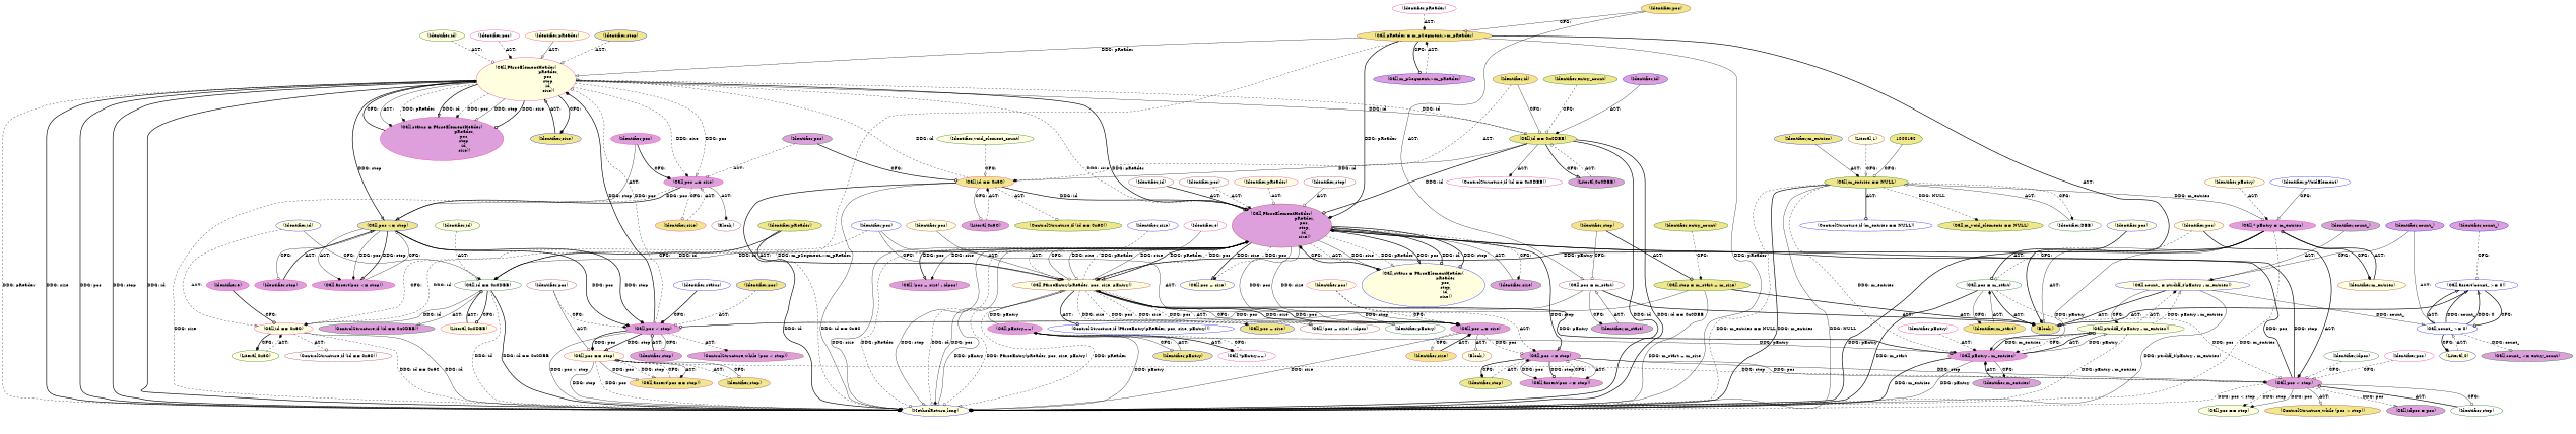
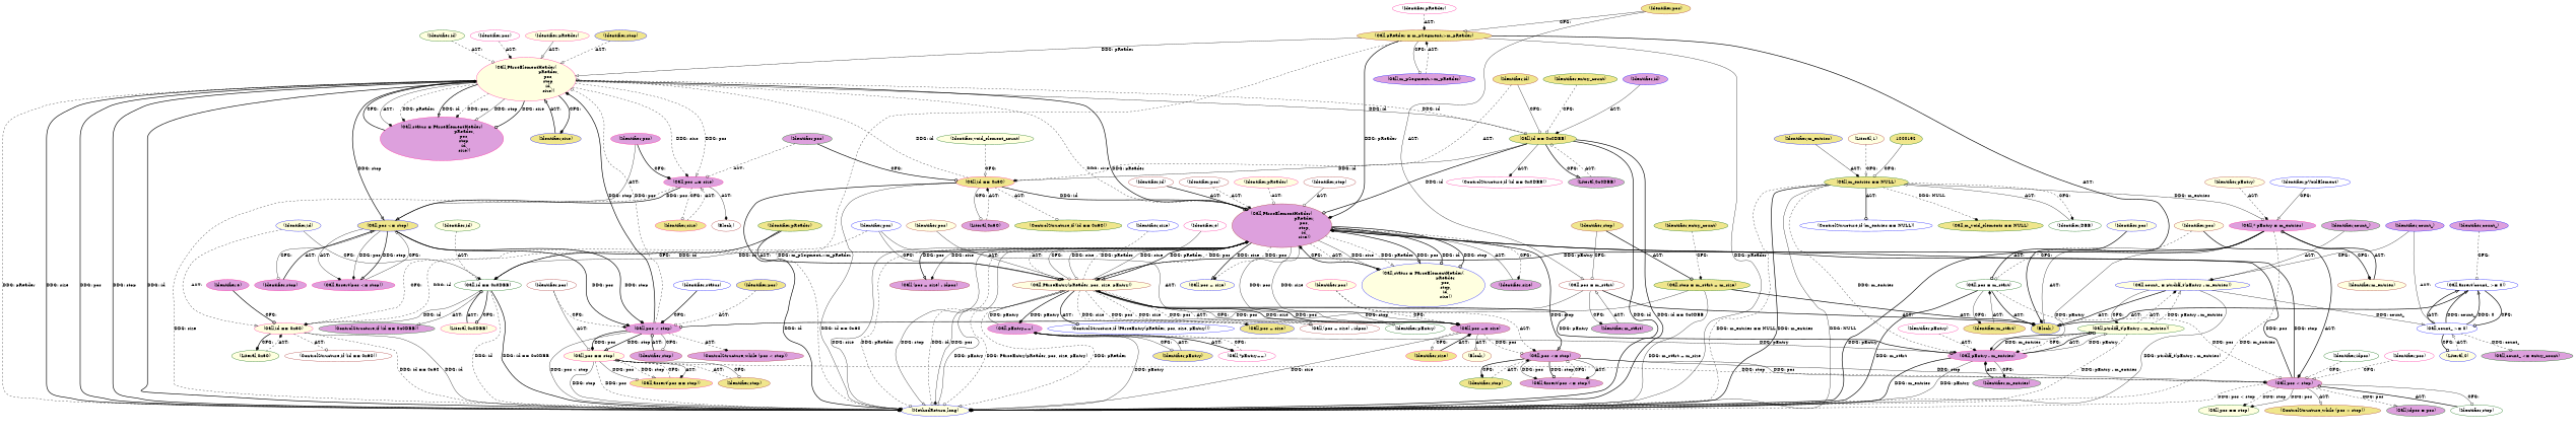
  digraph {
    node [color=darkgreen fillcolor=plum style=filled]
    edge [arrowhead=odot style=dashed]
    n1 [color=blue fillcolor=white label="(Call,assert(count_ >= 0))"]
    n2 [color=blue fillcolor=white label="(Call,count_ >= 0)"]
    n3 [color=blue fillcolor=khaki label="(Block,)"]
    n4 [label="(Call,count_ <= entry_count)"]
    n5 [color=blue fillcolor=lightyellow label="(Literal,0)"]
    n6 [color=blue fillcolor=lightyellow label="(Call,count_ = ptrdiff_t(pEntry - m_entries))"]
    n7 [fillcolor=lightyellow label="(Call,ptrdiff_t(pEntry - m_entries))"]
    n8 [color=blue fillcolor=lightyellow label="(MethodReturn,long)"]
    n9 [color=deeppink label="(Call,pEntry - m_entries)"]
    n10 [label="(Identifier,m_entries)"]
    n11 [color=deeppink label="(Call,pEntry++)"]
    n12 [color=brown fillcolor=lightyellow label="(Call,ParseEntry(pReader, pos, size, pEntry))"]
    n13 [color=blue fillcolor=khaki label="(Identifier,pEntry)"]
    n14 [color=deeppink fillcolor=white label="(Call,*pEntry++)"]
    n15 [color=brown label="(Call,ParseElementHeader(\n                                pReader,\n                                pos,\n                                stop,\n                                id,\n                                size))"]
    n16 [color=brown label="(Call,pos += size)"]
    n17 [color=blue fillcolor=white label="(ControlStructure,if (ParseEntry(pReader, pos, size, pEntry)))"]
    n18 [color=blue fillcolor=khaki label="(Call,pos + size)"]
    n19 [color=brown fillcolor=white label="(Call,(pos + size) - idpos)"]
    n20 [fillcolor=white label="(Identifier,pEntry)"]
    n21 [color=brown label="(Call,pos <= stop)"]
    n22 [fillcolor=white label="(Call,id == 0x0DBB)"]
    n23 [color=blue fillcolor=lightyellow label="(Call,status = ParseElementHeader(\n                                pReader,\n                                pos,\n                                stop,\n                                id,\n                                size))"]
    n24 [label="(Identifier,size)"]
    n25 [color=blue fillcolor=lightyellow label="(Call,pos + size)"]
    n26 [color=brown label="(Call,(pos + size) - idpos)"]
    n27 [color=deeppink fillcolor=khaki label="(Identifier,size)"]
    n28 [color=brown fillcolor=lightyellow label="(Block,)"]
    n29 [color=brown label="(Call,pos < stop)"]
    n30 [color=brown label="(Call,assert(pos <= stop))"]
    n31 [fillcolor=khaki label="(Identifier,stop)"]
    n32 [color=deeppink fillcolor=lightyellow label="(Call,id == 0x6C)"]
    n33 [color=deeppink fillcolor=lightyellow label="(Literal,0x0DBB)"]
    n34 [label="(ControlStructure,if (id == 0x0DBB))"]
    n35 [color=brown fillcolor=khaki label="(Call,pReader = m_pSegment->m_pReader)"]
    n36 [color=deeppink fillcolor=lightyellow label="(Call,ParseElementHeader(\n                                pReader,\n                                pos,\n                                stop,\n                                id,\n                                size))"]
    n37 [color=blue label="(Call,m_pSegment->m_pReader)"]
    n38 [color=blue fillcolor=khaki label="(Call,pos <= stop)"]
    n39 [color=deeppink label="(Call,pos += size)"]
    n40 [fillcolor=khaki label="(Call,id == 0x0DBB)"]
    n41 [color=deeppink label="(Call,status = ParseElementHeader(\n                                pReader,\n                                pos,\n                                stop,\n                                id,\n                                size))"]
    n42 [color=blue fillcolor=khaki label="(Identifier,size)"]
    n43 [color=deeppink label="(Call,pos < stop)"]
    n44 [color=deeppink label="(Identifier,stop)"]
    n45 [color=deeppink label="(Call,assert(pos <= stop))"]
    n46 [color=deeppink fillcolor=khaki label="(Identifier,size)"]
    n47 [color=brown fillcolor=white label="(Block,)"]
    n48 [color=deeppink fillcolor=khaki label="(Call,id == 0x6C)"]
    n49 [color=deeppink fillcolor=white label="(ControlStructure,if (id == 0x0DBB))"]
    n50 [label="(Literal,0x0DBB)"]
    n51 [color=deeppink fillcolor=lightyellow label="(Call,pos == stop)"]
    n52 [color=brown label="(Identifier,stop)"]
    n53 [color=brown label="(ControlStructure,while (pos < stop))"]
    n54 [color=deeppink fillcolor=khaki label="(Call,assert(pos == stop))"]
    n55 [color=brown fillcolor=khaki label="(Identifier,stop)"]
    n56 [color=brown fillcolor=white label="(Call,pos = m_start)"]
    n57 [label="(Identifier,m_start)"]
    n58 [fillcolor=khaki label="(Call,stop = m_start + m_size)"]
    n59 [color=brown label="(Literal,0x6C)"]
    n60 [fillcolor=khaki label="(ControlStructure,if (id == 0x6C))"]
    n61 [label="(Call,idpos = pos)"]
    n62 [fillcolor=white label="(Identifier,stop)"]
    n63 [fillcolor=lightyellow label="(Call,pos == stop)"]
    n64 [color=brown fillcolor=khaki label="(ControlStructure,while (pos < stop))"]
    n65 [fillcolor=white label="(Call,pos = m_start)"]
    n66 [color=brown fillcolor=khaki label="(Identifier,m_start)"]
    n67 [fillcolor=lightyellow label="(Literal,0x6C)"]
    n68 [color=brown fillcolor=white label="(ControlStructure,if (id == 0x6C))"]
    n69 [color=deeppink label="(Call,* pEntry = m_entries)"]
    n70 [color=brown fillcolor=lightyellow label="(Identifier,m_entries)"]
    n71 [fillcolor=khaki label="(Call,m_entries == NULL)"]
    n72 [color=blue fillcolor=white label="(ControlStructure,if (m_entries == NULL))"]
    n73 [fillcolor=khaki label="(Call,m_void_elements == NULL)"]
    n74 [fillcolor=white label="(Identifier,DBB)"]
    n75 [fillcolor=lightyellow label="(Identifier,id)"]
    n76 [color=brown fillcolor=lightyellow label="(Identifier,pos)"]
    n77 [color=blue fillcolor=white label="(Identifier,status)"]
    n78 [color=brown fillcolor=white label="(Identifier,id)"]
    n79 [fillcolor=khaki label="(Identifier,entry_count)"]
    n80 [color=deeppink fillcolor=white label="(Identifier,pos)"]
    n81 [color=blue label="(Identifier,id)"]
    n82 [color=deeppink label="(Identifier,e)"]
    n83 [fillcolor=lightyellow label="(Identifier,void_element_count)"]
    n84 [color=deeppink fillcolor=white label="(Identifier,pReader)"]
    n85 [fillcolor=white label="(Identifier,idpos)"]
    n86 [color=deeppink fillcolor=lightyellow label="(Identifier,pReader)"]
    n87 [color=blue fillcolor=khaki label="(Identifier,pos)"]
    n88 [color=brown fillcolor=white label="(Identifier,pos)"]
    n89 [color=brown fillcolor=white label="(Identifier,pos)"]
    n90 [color=deeppink fillcolor=white label="(Identifier,pos)"]
    n91 [color=blue fillcolor=white label="(Identifier,size)"]
    n92 [color=deeppink fillcolor=lightyellow label="(Identifier,pos)"]
    n93 [color=blue fillcolor=white label="(Identifier,pos)"]
    n94 [color=deeppink label="(Identifier,pos)"]
    n95 [color=deeppink fillcolor=lightyellow label="(Identifier,pReader)"]
    n96 [fillcolor=khaki label="(Identifier,entry_count)"]
    n97 [color=brown fillcolor=white label="(Identifier,stop)"]
    n98 [color=blue fillcolor=khaki label="(Identifier,stop)"]
    n99 [color=deeppink fillcolor=white label="(Identifier,e)"]
    n100 [color=brown fillcolor=khaki label="(Identifier,pos)"]
    n101 [color=blue fillcolor=white label="(Identifier,pVoidElement)"]
    n102 [color=brown fillcolor=khaki label="(Identifier,stop)"]
    n103 [color=blue fillcolor=lightyellow label="(Identifier,id)"]
    n104 [label="(Identifier,pos)"]
    n105 [color=blue fillcolor=khaki label="(Identifier,m_entries)"]
    n106 [color=brown fillcolor=lightyellow label="(Identifier,pEntry)"]
    n107 [color=brown fillcolor=lightyellow label="(Literal,1)"]
    n108 [color=brown fillcolor=lightyellow label="(Identifier,pos)"]
    n109 [color=blue label="(Identifier,count_)"]
    n110 [color=deeppink fillcolor=white label="(Identifier,pEntry)"]
    n111 [color=brown fillcolor=khaki label="(Identifier,id)"]
    n112 [color=blue label="(Identifier,count_)"]
    n113 [fillcolor=lightyellow label="(Identifier,id)"]
    n114 [color=blue fillcolor=lightyellow label="(Identifier,pos)"]
    n115 [label="(Identifier,count_)"]
    n116 [fillcolor=khaki label="(Identifier,pReader)"]
    1000192 [fillcolor=khaki]
    n1 -> n2 [label="CFG: " style=bold]
    n1 -> n3 [arrowhead=onormal label="AST: " style=bold]
    n2 -> n1 [arrowhead=onormal label="AST: " style=bold]
    n2 -> n1 [arrowhead=onormal label="DDG: count_" style=bold]
    n2 -> n1 [arrowhead=onormal label="DDG: 0" style=bold]
    n2 -> n4 [label="DDG: count_"]
-   n2 -> n5 [arrowhead=diamond label="CFG: " style=bold]
+   n2 -> n5 [label="CFG: " style=bold]
    n5 -> n2 [arrowhead=onormal label="AST: "]
    n6 -> n2 [arrowhead=onormal label="DDG: count_" style=solid]
    n6 -> n3 [arrowhead=onormal label="AST: " style=bold]
    n6 -> n7 [arrowhead=diamond label="CFG: " style=solid]
    n6 -> n8 [label="DDG: ptrdiff_t(pEntry - m_entries)" style=solid]
    n7 -> n6 [arrowhead=diamond label="AST: "]
    n7 -> n6 [arrowhead=onormal label="DDG: pEntry - m_entries"]
    n7 -> n8 [arrowhead=diamond label="DDG: pEntry - m_entries"]
    n7 -> n9 [arrowhead=diamond label="CFG: "]
    n9 -> n7 [label="AST: " style=bold]
    n9 -> n7 [arrowhead=onormal label="DDG: pEntry" style=solid]
    n9 -> n7 [arrowhead=onormal label="DDG: m_entries" style=bold]
    n9 -> n8 [label="DDG: m_entries" style=bold]
    n9 -> n8 [arrowhead=diamond label="DDG: pEntry" style=solid]
    n9 -> n10 [arrowhead=diamond label="CFG: " style=solid]
    n10 -> n9 [arrowhead=diamond label="AST: " style=bold]
    n11 -> n8 [label="DDG: pEntry" style=solid]
    n11 -> n9 [label="DDG: pEntry" style=solid]
    n11 -> n12 [arrowhead=onormal label="DDG: pEntry" style=solid]
    n11 -> n13 [label="CFG: " style=solid]
    n11 -> n14 [arrowhead=diamond label="AST: " style=bold]
    n12 -> n8 [label="DDG: pEntry" style=solid]
    n12 -> n8 [label="DDG: ParseEntry(pReader, pos, size, pEntry)"]
    n12 -> n8 [arrowhead=onormal label="DDG: pReader"]
    n12 -> n9 [label="DDG: pEntry" style=bold]
+   n12 -> n11 [arrowhead=diamond label="DDG: pEntry" style=bold]
    n12 -> n15 [label="DDG: pReader"]
    n12 -> n15 [label="DDG: size" style=solid]
    n12 -> n16 [arrowhead=onormal label="DDG: size" style=bold]
    n12 -> n16 [arrowhead=diamond label="DDG: pos" style=bold]
    n12 -> n17 [label="AST: " style=bold]
    n12 -> n18 [arrowhead=diamond label="DDG: pos"]
    n12 -> n18 [label="DDG: size"]
    n12 -> n19 [label="DDG: pos"]
    n12 -> n19 [arrowhead=onormal label="DDG: size"]
    n12 -> n20 [label="CFG: " style=solid]
    n13 -> n11 [arrowhead=diamond label="AST: " style=solid]
    n14 -> n11 [arrowhead=onormal label="CFG: "]
    n15 -> n8 [arrowhead=onormal label="DDG: size" style=solid]
    n15 -> n8 [label="DDG: pReader"]
    n15 -> n8 [arrowhead=onormal label="DDG: stop" style=solid]
    n15 -> n8 [label="DDG: id"]
    n15 -> n8 [arrowhead=diamond label="DDG: pos" style=solid]
    n15 -> n12 [arrowhead=onormal label="DDG: pReader" style=bold]
    n15 -> n12 [arrowhead=diamond label="DDG: pos"]
    n15 -> n12 [label="DDG: size" style=solid]
    n15 -> n16 [arrowhead=onormal label="DDG: size" style=solid]
    n15 -> n16 [arrowhead=onormal label="DDG: pos" style=solid]
    n15 -> n21 [arrowhead=onormal label="DDG: stop" style=bold]
    n15 -> n22 [arrowhead=diamond label="DDG: id" style=solid]
    n15 -> n23 [label="AST: "]
    n15 -> n23 [arrowhead=diamond label="DDG: size" style=solid]
    n15 -> n23 [arrowhead=onormal label="DDG: pReader"]
    n15 -> n23 [arrowhead=onormal label="DDG: pos" style=bold]
    n15 -> n23 [label="DDG: id" style=bold]
    n15 -> n23 [label="DDG: stop" style=bold]
    n15 -> n24 [arrowhead=diamond label="CFG: "]
    n15 -> n25 [arrowhead=diamond label="DDG: pos"]
    n15 -> n25 [arrowhead=onormal label="DDG: size" style=bold]
    n15 -> n26 [arrowhead=onormal label="DDG: pos" style=bold]
    n15 -> n26 [arrowhead=diamond label="DDG: size" style=solid]
    n16 -> n8 [arrowhead=onormal label="DDG: size" style=solid]
    n16 -> n21 [label="DDG: pos"]
    n16 -> n27 [arrowhead=onormal label="CFG: "]
    n16 -> n28 [label="AST: " style=solid]
    n20 -> n12 [arrowhead=diamond label="AST: "]
    n21 -> n29 [arrowhead=diamond label="DDG: pos" style=solid]
    n21 -> n29 [label="DDG: stop" style=solid]
    n21 -> n30 [arrowhead=diamond label="AST: " style=solid]
    n21 -> n30 [arrowhead=diamond label="DDG: pos" style=solid]
    n21 -> n30 [label="DDG: stop" style=bold]
    n21 -> n31 [arrowhead=diamond label="CFG: " style=bold]
    n22 -> n8 [arrowhead=onormal label="DDG: id"]
    n22 -> n8 [arrowhead=onormal label="DDG: id == 0x0DBB" style=bold]
    n22 -> n15 [arrowhead=onormal label="DDG: id"]
    n22 -> n32 [arrowhead=diamond label="DDG: id" style=solid]
    n22 -> n33 [label="CFG: " style=bold]
    n22 -> n34 [arrowhead=onormal label="AST: " style=solid]
    n23 -> n15 [arrowhead=diamond label="CFG: " style=bold]
    n24 -> n15 [arrowhead=onormal label="AST: " style=solid]
    n27 -> n16 [arrowhead=diamond label="AST: " style=bold]
    n29 -> n8 [arrowhead=diamond label="DDG: pos < stop"]
    n29 -> n15 [arrowhead=diamond label="DDG: pos" style=bold]
    n29 -> n15 [arrowhead=onormal label="DDG: stop" style=bold]
    n29 -> n61 [arrowhead=onormal label="DDG: pos"]
    n29 -> n62 [label="CFG: " style=solid]
    n29 -> n63 [arrowhead=diamond label="DDG: pos" style=solid]
    n29 -> n63 [arrowhead=diamond label="DDG: stop"]
    n29 -> n64 [arrowhead=onormal label="AST: " style=solid]
    n30 -> n21 [label="CFG: "]
    n31 -> n21 [arrowhead=diamond label="AST: "]
    n32 -> n8 [label="DDG: id" style=solid]
    n32 -> n8 [arrowhead=onormal label="DDG: id == 0x6C"]
    n32 -> n15 [arrowhead=diamond label="DDG: id"]
    n32 -> n67 [arrowhead=diamond label="CFG: " style=bold]
    n32 -> n68 [label="AST: "]
    n33 -> n22 [label="AST: " style=bold]
    n35 -> n3 [arrowhead=diamond label="AST: " style=bold]
    n35 -> n8 [arrowhead=onormal label="DDG: m_pSegment->m_pReader"]
    n35 -> n8 [label="DDG: pReader" style=solid]
    n35 -> n15 [arrowhead=diamond label="DDG: pReader" style=bold]
    n35 -> n36 [arrowhead=onormal label="DDG: pReader" style=solid]
-   n35 -> n37 [label="CFG: " style=bold]
+   n35 -> n37 [label="CFG: " style=solid]
    n36 -> n8 [label="DDG: pReader"]
    n36 -> n8 [arrowhead=diamond label="DDG: size" style=bold]
    n36 -> n8 [label="DDG: pos" style=bold]
    n36 -> n8 [label="DDG: stop" style=bold]
    n36 -> n8 [arrowhead=diamond label="DDG: id" style=bold]
    n36 -> n15 [label="DDG: pReader" style=bold]
    n36 -> n15 [arrowhead=onormal label="DDG: size"]
    n36 -> n38 [arrowhead=onormal label="DDG: stop" style=bold]
    n36 -> n39 [arrowhead=diamond label="DDG: size"]
    n36 -> n39 [arrowhead=onormal label="DDG: pos"]
    n36 -> n40 [label="DDG: id" style=solid]
    n36 -> n41 [arrowhead=diamond label="AST: " style=solid]
    n36 -> n41 [arrowhead=diamond label="DDG: pReader"]
    n36 -> n41 [arrowhead=onormal label="DDG: id" style=bold]
    n36 -> n41 [arrowhead=diamond label="DDG: pos"]
    n36 -> n41 [arrowhead=onormal label="DDG: stop" style=solid]
    n36 -> n41 [label="DDG: size" style=bold]
    n36 -> n42 [arrowhead=diamond label="CFG: " style=bold]
    n37 -> n35 [arrowhead=diamond label="AST: "]
    n38 -> n43 [arrowhead=diamond label="DDG: pos" style=bold]
    n38 -> n43 [arrowhead=diamond label="DDG: stop" style=bold]
    n38 -> n44 [label="CFG: " style=solid]
    n38 -> n45 [arrowhead=diamond label="AST: " style=solid]
    n38 -> n45 [arrowhead=diamond label="DDG: pos" style=solid]
    n38 -> n45 [arrowhead=onormal label="DDG: stop" style=bold]
    n39 -> n8 [arrowhead=onormal label="DDG: size"]
    n39 -> n38 [arrowhead=onormal label="DDG: pos" style=bold]
    n39 -> n46 [label="CFG: "]
    n39 -> n47 [arrowhead=diamond label="AST: " style=solid]
    n40 -> n8 [arrowhead=diamond label="DDG: id" style=bold]
    n40 -> n8 [arrowhead=diamond label="DDG: id == 0x0DBB" style=bold]
    n40 -> n15 [label="DDG: id" style=bold]
    n40 -> n36 [arrowhead=onormal label="DDG: id"]
    n40 -> n48 [arrowhead=onormal label="DDG: id" style=solid]
    n40 -> n49 [arrowhead=diamond label="AST: " style=solid]
    n40 -> n50 [arrowhead=onormal label="CFG: " style=bold]
    n41 -> n36 [arrowhead=diamond label="CFG: " style=bold]
    n42 -> n36 [arrowhead=onormal label="AST: " style=bold]
    n43 -> n8 [arrowhead=diamond label="DDG: pos < stop" style=solid]
    n43 -> n36 [label="DDG: pos"]
    n43 -> n36 [arrowhead=diamond label="DDG: stop" style=bold]
    n43 -> n51 [arrowhead=diamond label="DDG: pos" style=bold]
    n43 -> n51 [arrowhead=onormal label="DDG: stop" style=bold]
    n43 -> n52 [label="CFG: " style=solid]
    n43 -> n53 [arrowhead=diamond label="AST: "]
    n44 -> n38 [arrowhead=onormal label="AST: " style=bold]
    n45 -> n38 [arrowhead=onormal label="CFG: " style=solid]
    n46 -> n39 [arrowhead=onormal label="AST: "]
    n48 -> n8 [label="DDG: id" style=bold]
    n48 -> n8 [arrowhead=diamond label="DDG: id == 0x6C" style=solid]
    n48 -> n15 [label="DDG: id" style=bold]
    n48 -> n36 [label="DDG: id"]
    n48 -> n59 [label="CFG: " style=solid]
    n48 -> n60 [label="AST: "]
    n50 -> n40 [label="AST: "]
    n51 -> n8 [arrowhead=onormal label="DDG: stop" style=solid]
    n51 -> n8 [arrowhead=diamond label="DDG: pos"]
    n51 -> n29 [arrowhead=onormal label="DDG: stop"]
    n51 -> n54 [arrowhead=diamond label="AST: " style=solid]
    n51 -> n54 [label="DDG: pos" style=solid]
    n51 -> n54 [arrowhead=onormal label="DDG: stop"]
    n51 -> n55 [label="CFG: " style=solid]
    n52 -> n43 [label="AST: " style=bold]
    n54 -> n51 [arrowhead=onormal label="CFG: "]
    n55 -> n51 [label="AST: "]
    n56 -> n3 [label="AST: " style=bold]
    n56 -> n43 [label="DDG: pos" style=solid]
    n56 -> n57 [arrowhead=diamond label="CFG: " style=solid]
    n57 -> n56 [arrowhead=onormal label="AST: " style=solid]
    n58 -> n3 [arrowhead=diamond label="AST: " style=bold]
    n58 -> n8 [arrowhead=diamond label="DDG: m_start + m_size" style=solid]
    n58 -> n43 [label="DDG: stop" style=solid]
    n59 -> n48 [arrowhead=diamond label="AST: "]
    n62 -> n29 [label="AST: " style=bold]
    n65 -> n3 [label="AST: " style=bold]
    n65 -> n8 [arrowhead=onormal label="DDG: m_start" style=bold]
    n65 -> n29 [label="DDG: pos"]
    n65 -> n66 [arrowhead=diamond label="CFG: " style=solid]
    n66 -> n65 [arrowhead=diamond label="AST: " style=solid]
    n67 -> n32 [arrowhead=diamond label="AST: "]
    n69 -> n3 [arrowhead=onormal label="AST: " style=solid]
    n69 -> n8 [arrowhead=diamond label="DDG: m_entries"]
    n69 -> n8 [arrowhead=diamond label="DDG: pEntry" style=bold]
    n69 -> n9 [arrowhead=diamond label="DDG: pEntry" style=solid]
    n69 -> n12 [label="DDG: pEntry" style=bold]
    n69 -> n70 [arrowhead=diamond label="CFG: " style=bold]
    n70 -> n69 [label="AST: " style=bold]
    n71 -> n8 [label="DDG: m_entries == NULL"]
    n71 -> n8 [arrowhead=onormal label="DDG: m_entries" style=bold]
    n71 -> n8 [label="DDG: NULL" style=solid]
    n71 -> n9 [arrowhead=diamond label="DDG: m_entries"]
    n71 -> n69 [label="DDG: m_entries" style=solid]
    n71 -> n72 [label="AST: " style=bold]
    n71 -> n73 [arrowhead=diamond label="DDG: NULL"]
    n71 -> n74 [arrowhead=diamond label="CFG: "]
    n74 -> n71 [arrowhead=onormal label="AST: " style=solid]
    n75 -> n36 [label="AST: "]
    n76 -> n12 [arrowhead=diamond label="AST: " style=solid]
    n77 -> n43 [arrowhead=diamond label="CFG: " style=bold]
    n78 -> n15 [arrowhead=onormal label="AST: " style=bold]
    n79 -> n58 [arrowhead=diamond label="CFG: "]
    n80 -> n36 [arrowhead=diamond label="AST: "]
    n81 -> n40 [arrowhead=diamond label="AST: " style=solid]
    n82 -> n32 [label="CFG: " style=bold]
    n83 -> n48 [arrowhead=onormal label="CFG: "]
    n84 -> n35 [arrowhead=diamond label="AST: "]
    n85 -> n29 [label="CFG: "]
    n86 -> n36 [arrowhead=onormal label="AST: " style=solid]
    n87 -> n43 [label="AST: "]
    n88 -> n15 [arrowhead=diamond label="AST: "]
    n89 -> n43 [arrowhead=diamond label="CFG: "]
    n89 -> n51 [label="AST: " style=solid]
    n90 -> n29 [arrowhead=onormal label="CFG: "]
    n91 -> n12 [label="AST: "]
    n92 -> n16 [label="CFG: "]
    n92 -> n21 [arrowhead=diamond label="AST: "]
    n93 -> n12 [label="CFG: " style=solid]
    n93 -> n16 [label="AST: " style=solid]
    n93 -> n32 [label="CFG: "]
    n94 -> n38 [arrowhead=onormal label="AST: " style=solid]
    n94 -> n39 [arrowhead=diamond label="CFG: " style=bold]
    n95 -> n15 [label="AST: "]
    n96 -> n40 [label="CFG: "]
    n97 -> n15 [label="AST: " style=solid]
    n98 -> n36 [arrowhead=onormal label="AST: "]
    n99 -> n12 [label="CFG: " style=solid]
    n100 -> n35 [arrowhead=onormal label="CFG: " style=solid]
    n100 -> n56 [arrowhead=onormal label="AST: " style=solid]
    n101 -> n69 [arrowhead=onormal label="CFG: " style=solid]
    n102 -> n56 [label="CFG: " style=solid]
    n102 -> n58 [label="AST: " style=bold]
    n103 -> n22 [arrowhead=diamond label="CFG: " style=solid]
    n103 -> n32 [arrowhead=onormal label="AST: "]
    n104 -> n39 [label="AST: "]
    n104 -> n48 [label="CFG: " style=bold]
    n105 -> n71 [arrowhead=diamond label="AST: " style=solid]
    n106 -> n69 [arrowhead=diamond label="AST: "]
    n107 -> n71 [arrowhead=onormal label="CFG: "]
    n108 -> n29 [arrowhead=diamond label="AST: " style=bold]
    n108 -> n65 [label="CFG: "]
    n109 -> n2 [arrowhead=onormal label="AST: " style=solid]
    n109 -> n6 [arrowhead=onormal label="CFG: " style=solid]
    n110 -> n9 [arrowhead=diamond label="AST: "]
    n111 -> n40 [label="CFG: " style=solid]
    n111 -> n48 [arrowhead=diamond label="AST: "]
    n112 -> n1 [label="CFG: "]
    n113 -> n22 [label="AST: "]
    n114 -> n65 [label="AST: " style=bold]
    n115 -> n6 [arrowhead=diamond label="AST: " style=solid]
    n116 -> n12 [label="AST: " style=bold]
    n116 -> n22 [arrowhead=onormal label="CFG: " style=bold]
    1000192 -> n71 [label="CFG: " style=solid]
  }
